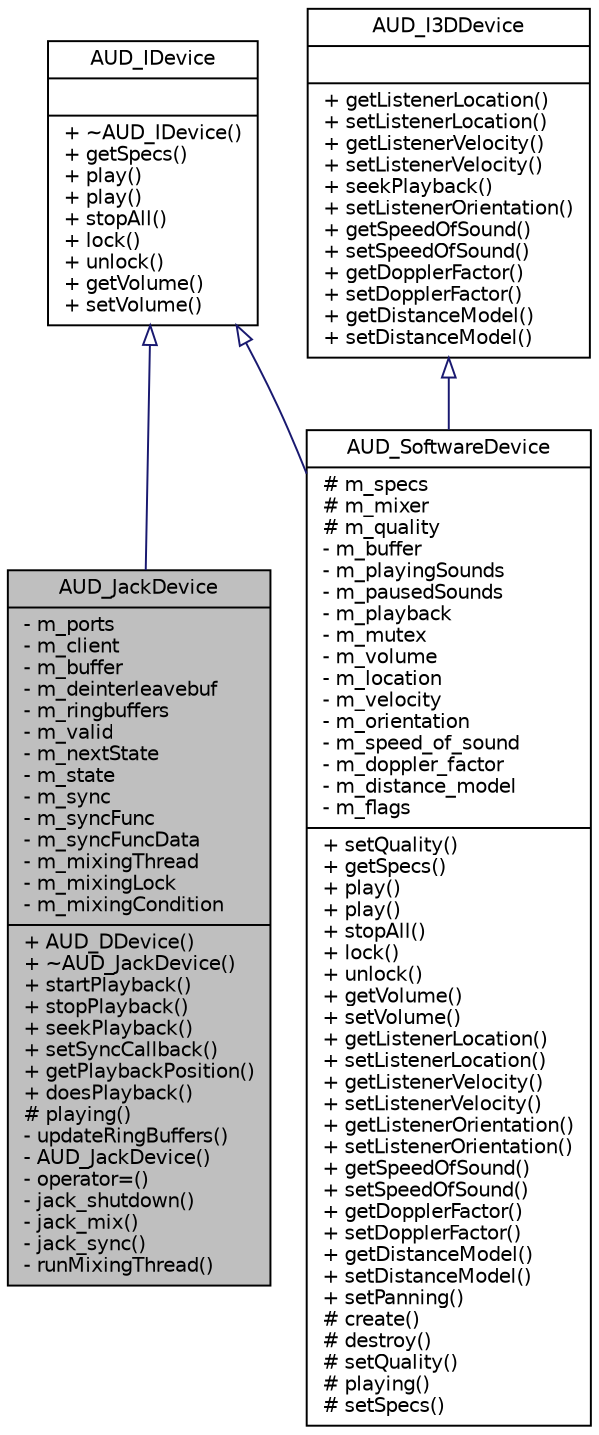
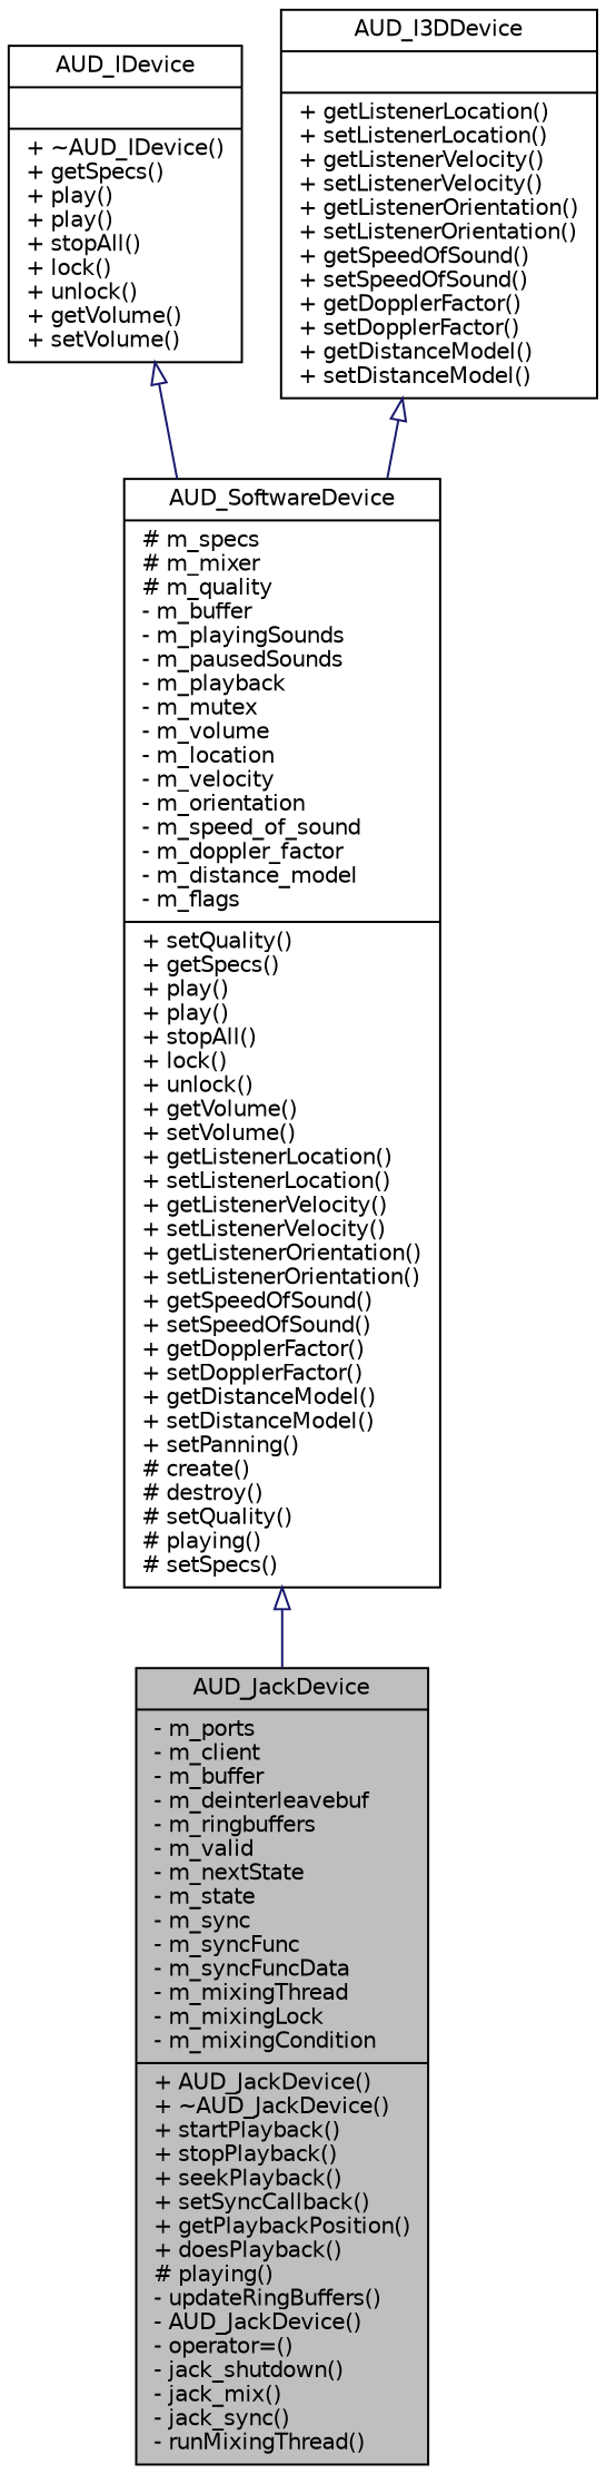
  digraph {
    node [color=black fillcolor=white fontname=Helvetica fontsize=10 shape=record style=filled]
    edge [arrowtail=empty color=midnightblue dir=back fontname=Helvetica fontsize=10 labelfontname=Helvetica labelfontsize=10 style=solid]
-   n1 [fillcolor=grey75 fontcolor=black height=0.2 label="{AUD_JackDevice\n|- m_ports\l- m_client\l- m_buffer\l- m_deinterleavebuf\l- m_ringbuffers\l- m_valid\l- m_nextState\l- m_state\l- m_sync\l- m_syncFunc\l- m_syncFuncData\l- m_mixingThread\l- m_mixingLock\l- m_mixingCondition\l|+ AUD_DDevice()\l+ ~AUD_JackDevice()\l+ startPlayback()\l+ stopPlayback()\l+ seekPlayback()\l+ setSyncCallback()\l+ getPlaybackPosition()\l+ doesPlayback()\l# playing()\l- updateRingBuffers()\l- AUD_JackDevice()\l- operator=()\l- jack_shutdown()\l- jack_mix()\l- jack_sync()\l- runMixingThread()\l}" width=0.4]
+   n1 [fillcolor=grey75 fontcolor=black height=0.2 label="{AUD_JackDevice\n|- m_ports\l- m_client\l- m_buffer\l- m_deinterleavebuf\l- m_ringbuffers\l- m_valid\l- m_nextState\l- m_state\l- m_sync\l- m_syncFunc\l- m_syncFuncData\l- m_mixingThread\l- m_mixingLock\l- m_mixingCondition\l|+ AUD_JackDevice()\l+ ~AUD_JackDevice()\l+ startPlayback()\l+ stopPlayback()\l+ seekPlayback()\l+ setSyncCallback()\l+ getPlaybackPosition()\l+ doesPlayback()\l# playing()\l- updateRingBuffers()\l- AUD_JackDevice()\l- operator=()\l- jack_shutdown()\l- jack_mix()\l- jack_sync()\l- runMixingThread()\l}" width=0.4]
    n2 [height=0.2 label="{AUD_SoftwareDevice\n|# m_specs\l# m_mixer\l# m_quality\l- m_buffer\l- m_playingSounds\l- m_pausedSounds\l- m_playback\l- m_mutex\l- m_volume\l- m_location\l- m_velocity\l- m_orientation\l- m_speed_of_sound\l- m_doppler_factor\l- m_distance_model\l- m_flags\l|+ setQuality()\l+ getSpecs()\l+ play()\l+ play()\l+ stopAll()\l+ lock()\l+ unlock()\l+ getVolume()\l+ setVolume()\l+ getListenerLocation()\l+ setListenerLocation()\l+ getListenerVelocity()\l+ setListenerVelocity()\l+ getListenerOrientation()\l+ setListenerOrientation()\l+ getSpeedOfSound()\l+ setSpeedOfSound()\l+ getDopplerFactor()\l+ setDopplerFactor()\l+ getDistanceModel()\l+ setDistanceModel()\l+ setPanning()\l# create()\l# destroy()\l# setQuality()\l# playing()\l# setSpecs()\l}" width=0.4]
    n3 [height=0.2 label="{AUD_IDevice\n||+ ~AUD_IDevice()\l+ getSpecs()\l+ play()\l+ play()\l+ stopAll()\l+ lock()\l+ unlock()\l+ getVolume()\l+ setVolume()\l}" width=0.4]
-   n4 [height=0.2 label="{AUD_I3DDevice\n||+ getListenerLocation()\l+ setListenerLocation()\l+ getListenerVelocity()\l+ setListenerVelocity()\l+ seekPlayback()\l+ setListenerOrientation()\l+ getSpeedOfSound()\l+ setSpeedOfSound()\l+ getDopplerFactor()\l+ setDopplerFactor()\l+ getDistanceModel()\l+ setDistanceModel()\l}" width=0.4]
-   n3 -> n1
+   n4 [height=0.2 label="{AUD_I3DDevice\n||+ getListenerLocation()\l+ setListenerLocation()\l+ getListenerVelocity()\l+ setListenerVelocity()\l+ getListenerOrientation()\l+ setListenerOrientation()\l+ getSpeedOfSound()\l+ setSpeedOfSound()\l+ getDopplerFactor()\l+ setDopplerFactor()\l+ getDistanceModel()\l+ setDistanceModel()\l}" width=0.4]
+   n2 -> n1
    n3 -> n2
    n4 -> n2
  }
